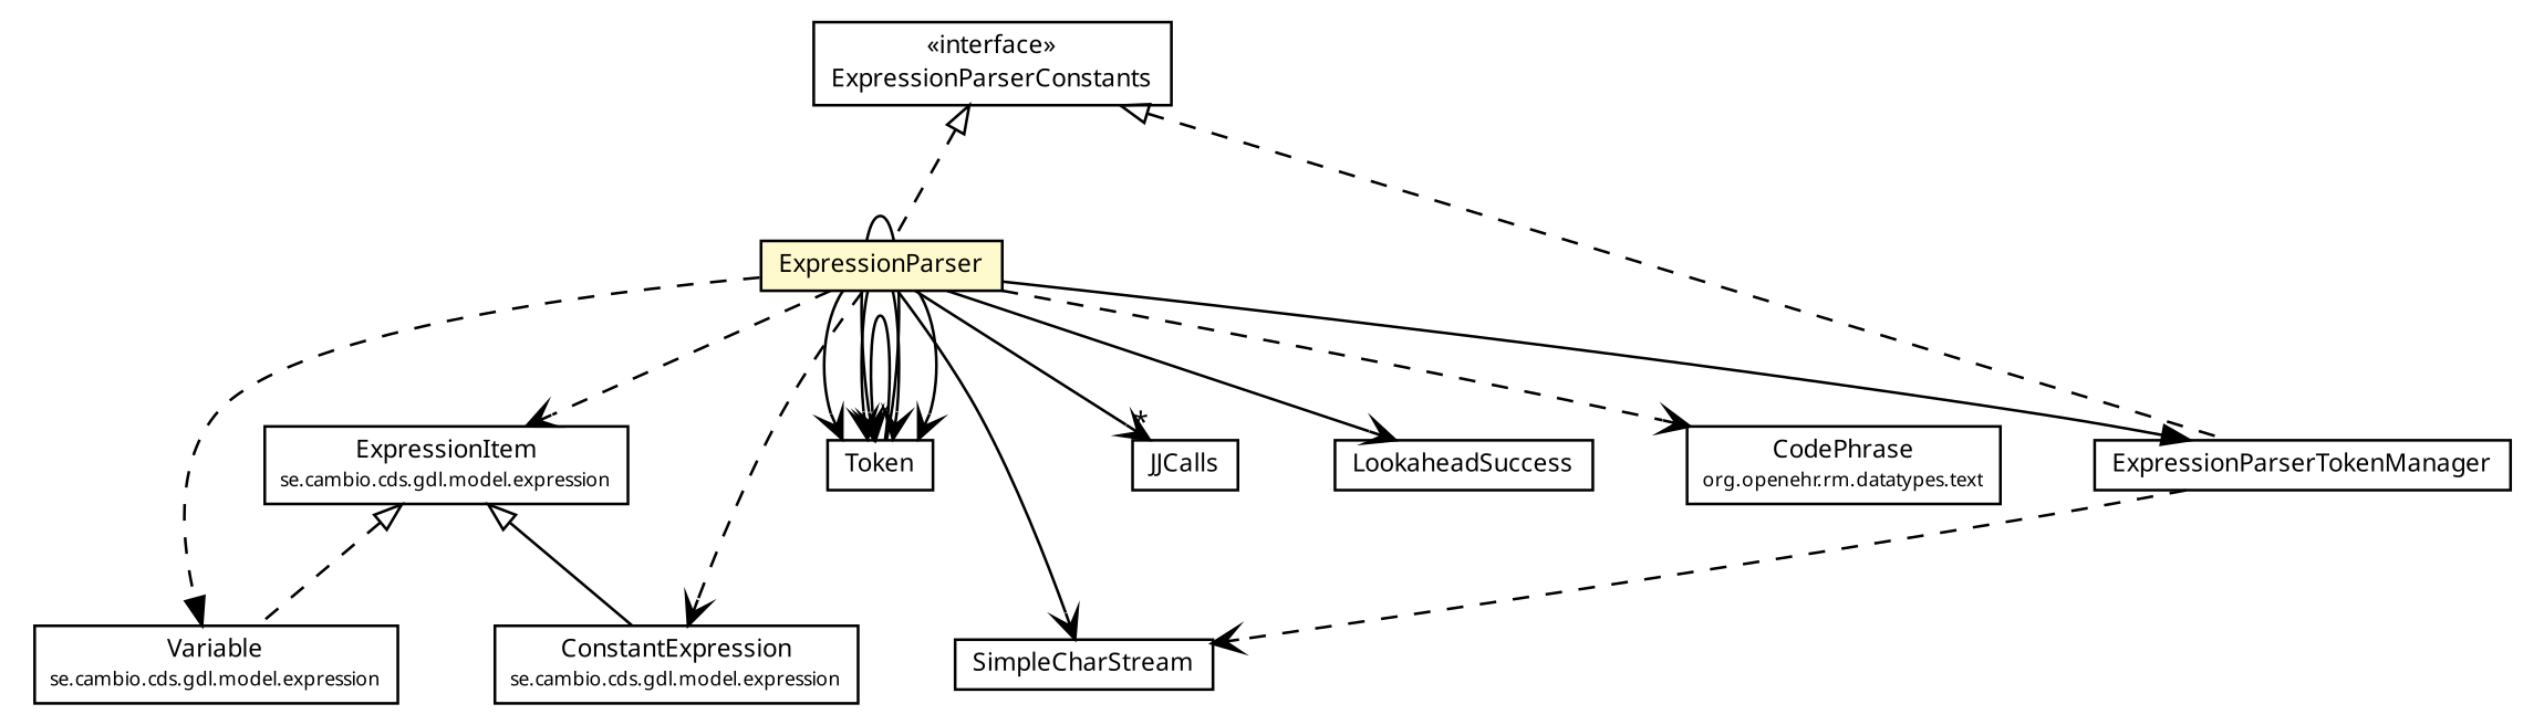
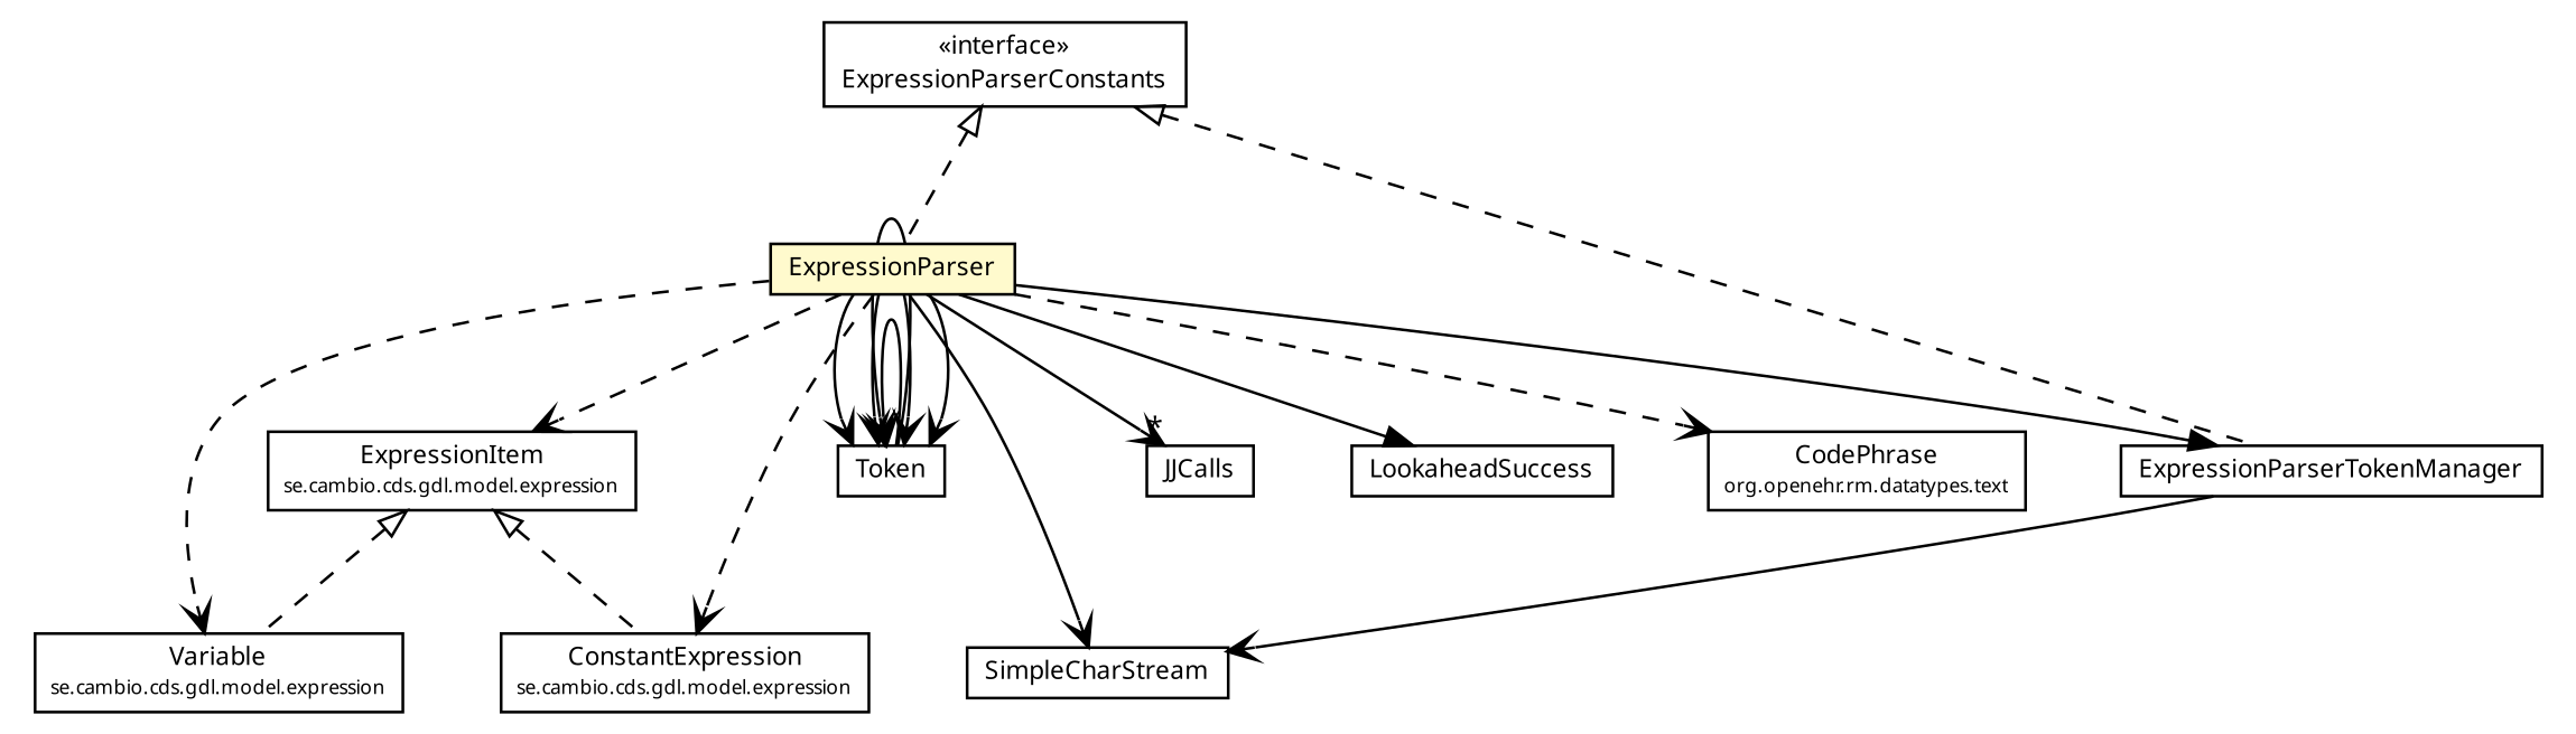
  digraph {
    nodesep=0.25
    ranksep=0.5
    node [fontcolor=black fontname="Trebuchet MS" fontsize=9.0 shape=plaintext]
    edge [fontname="Trebuchet MS" fontsize=10.0 headport=p labelfontname="Trebuchet MS" labelfontsize=10 tailport=p arrowhead=open color=black fontcolor=black]
    n1 [label=<<table title="se.cambio.cds.gdl.model.expression.Variable" border="0" cellborder="1" cellspacing="0" cellpadding="2" port="p" href="../model/expression/Variable.html"> 		<tr><td><table border="0" cellspacing="0" cellpadding="1"> <tr><td align="center" balign="center"><font face="Trebuchet MS"> Variable </font></td></tr> <tr><td align="center" balign="center"><font face="Trebuchet MS" point-size="7.0"> se.cambio.cds.gdl.model.expression </font></td></tr> 		</table></td></tr> 		</table>>]
    n2 [label=<<table title="se.cambio.cds.gdl.model.expression.ExpressionItem" border="0" cellborder="1" cellspacing="0" cellpadding="2" port="p" href="../model/expression/ExpressionItem.html"> 		<tr><td><table border="0" cellspacing="0" cellpadding="1"> <tr><td align="center" balign="center"><font face="Trebuchet MS"> ExpressionItem </font></td></tr> <tr><td align="center" balign="center"><font face="Trebuchet MS" point-size="7.0"> se.cambio.cds.gdl.model.expression </font></td></tr> 		</table></td></tr> 		</table>>]
    n3 [label=<<table title="se.cambio.cds.gdl.model.expression.ConstantExpression" border="0" cellborder="1" cellspacing="0" cellpadding="2" port="p" href="../model/expression/ConstantExpression.html"> 		<tr><td><table border="0" cellspacing="0" cellpadding="1"> <tr><td align="center" balign="center"><font face="Trebuchet MS"> ConstantExpression </font></td></tr> <tr><td align="center" balign="center"><font face="Trebuchet MS" point-size="7.0"> se.cambio.cds.gdl.model.expression </font></td></tr> 		</table></td></tr> 		</table>>]
    n4 [label=<<table title="se.cambio.cds.gdl.parser.Token" border="0" cellborder="1" cellspacing="0" cellpadding="2" port="p" href="./Token.html"> 		<tr><td><table border="0" cellspacing="0" cellpadding="1"> <tr><td align="center" balign="center"><font face="Trebuchet MS"> Token </font></td></tr> 		</table></td></tr> 		</table>>]
    n5 [label=<<table title="se.cambio.cds.gdl.parser.SimpleCharStream" border="0" cellborder="1" cellspacing="0" cellpadding="2" port="p" href="./SimpleCharStream.html"> 		<tr><td><table border="0" cellspacing="0" cellpadding="1"> <tr><td align="center" balign="center"><font face="Trebuchet MS"> SimpleCharStream </font></td></tr> 		</table></td></tr> 		</table>>]
    n6 [label=<<table title="se.cambio.cds.gdl.parser.ExpressionParserTokenManager" border="0" cellborder="1" cellspacing="0" cellpadding="2" port="p" href="./ExpressionParserTokenManager.html"> 		<tr><td><table border="0" cellspacing="0" cellpadding="1"> <tr><td align="center" balign="center"><font face="Trebuchet MS"> ExpressionParserTokenManager </font></td></tr> 		</table></td></tr> 		</table>>]
    n7 [label=<<table title="se.cambio.cds.gdl.parser.ExpressionParserConstants" border="0" cellborder="1" cellspacing="0" cellpadding="2" port="p" href="./ExpressionParserConstants.html"> 		<tr><td><table border="0" cellspacing="0" cellpadding="1"> <tr><td align="center" balign="center"> &#171;interface&#187; </td></tr> <tr><td align="center" balign="center"><font face="Trebuchet MS"> ExpressionParserConstants </font></td></tr> 		</table></td></tr> 		</table>>]
    n8 [label=<<table title="se.cambio.cds.gdl.parser.ExpressionParser" border="0" cellborder="1" cellspacing="0" cellpadding="2" port="p" bgcolor="lemonChiffon" href="./ExpressionParser.html"> 		<tr><td><table border="0" cellspacing="0" cellpadding="1"> <tr><td align="center" balign="center"><font face="Trebuchet MS"> ExpressionParser </font></td></tr> 		</table></td></tr> 		</table>>]
    n9 [label=<<table title="se.cambio.cds.gdl.parser.ExpressionParser.JJCalls" border="0" cellborder="1" cellspacing="0" cellpadding="2" port="p" href="http://java.sun.com/j2se/1.4.2/docs/api/se/cambio/cds/gdl/parser/ExpressionParser/JJCalls.html"> 		<tr><td><table border="0" cellspacing="0" cellpadding="1"> <tr><td align="center" balign="center"><font face="Trebuchet MS"> JJCalls </font></td></tr> 		</table></td></tr> 		</table>>]
    n10 [label=<<table title="se.cambio.cds.gdl.parser.ExpressionParser.LookaheadSuccess" border="0" cellborder="1" cellspacing="0" cellpadding="2" port="p" href="http://java.sun.com/j2se/1.4.2/docs/api/se/cambio/cds/gdl/parser/ExpressionParser/LookaheadSuccess.html"> 		<tr><td><table border="0" cellspacing="0" cellpadding="1"> <tr><td align="center" balign="center"><font face="Trebuchet MS"> LookaheadSuccess </font></td></tr> 		</table></td></tr> 		</table>>]
    n11 [label=<<table title="org.openehr.rm.datatypes.text.CodePhrase" border="0" cellborder="1" cellspacing="0" cellpadding="2" port="p" href="http://java.sun.com/j2se/1.4.2/docs/api/org/openehr/rm/datatypes/text/CodePhrase.html"> 		<tr><td><table border="0" cellspacing="0" cellpadding="1"> <tr><td align="center" balign="center"><font face="Trebuchet MS"> CodePhrase </font></td></tr> <tr><td align="center" balign="center"><font face="Trebuchet MS" point-size="7.0"> org.openehr.rm.datatypes.text </font></td></tr> 		</table></td></tr> 		</table>>]
    n2 -> n1 [arrowtail=empty dir=back fontsize=10 style=dashed arrowhead="" color="" fontcolor=""]
-   n2 -> n3 [arrowtail=empty dir=back fontsize=10 arrowhead="" color="" fontcolor=""]
+   n2 -> n3 [arrowtail=empty dir=back fontsize=10 style=dashed arrowhead="" color="" fontcolor=""]
    n4 -> n4
    n4 -> n4
-   n6 -> n5 [style=dashed]
+   n6 -> n5
    n7 -> n6 [arrowtail=empty dir=back fontsize=10 style=dashed arrowhead="" color="" fontcolor=""]
    n7 -> n8 [arrowtail=empty dir=back fontsize=10 style=dashed arrowhead="" color="" fontcolor=""]
-   n8 -> n1 [arrowhead=normal style=dashed]
+   n8 -> n1 [style=dashed]
    n8 -> n2 [style=dashed]
    n8 -> n3 [style=dashed]
    n8 -> n4
    n8 -> n4
    n8 -> n4
    n8 -> n4
    n8 -> n5
    n8 -> n6 [arrowhead=normal]
    n8 -> n9 [headlabel="*"]
-   n8 -> n10
+   n8 -> n10 [arrowhead=normal]
    n8 -> n11 [style=dashed]
  }
